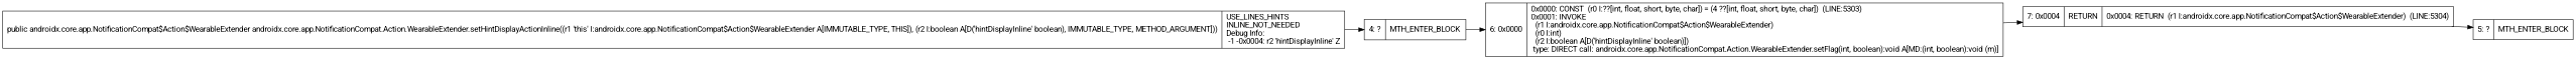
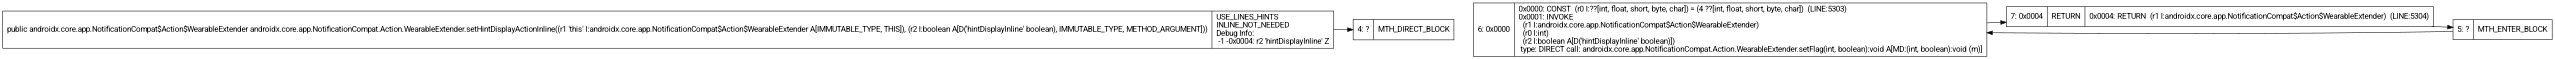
  digraph {
    fontname=Roboto
    rankdir=LR
    node [fontname=Roboto shape=record]
    edge [fontname=Roboto]
-   n1 [label="{4\:\ ?|MTH_ENTER_BLOCK\l}"]
+   n1 [label="{4\:\ ?|MTH_DIRECT_BLOCK\l}"]
    n2 [label="{6\:\ 0x0000|0x0000: CONST  (r0 I:??[int, float, short, byte, char]) = (4 ??[int, float, short, byte, char])  (LINE:5303)\l0x0001: INVOKE  \l  (r1 I:androidx.core.app.NotificationCompat$Action$WearableExtender)\l  (r0 I:int)\l  (r2 I:boolean A[D('hintDisplayInline' boolean)])\l type: DIRECT call: androidx.core.app.NotificationCompat.Action.WearableExtender.setFlag(int, boolean):void A[MD:(int, boolean):void (m)]\l}"]
    n3 [label="{7\:\ 0x0004|RETURN\l|0x0004: RETURN  (r1 I:androidx.core.app.NotificationCompat$Action$WearableExtender)  (LINE:5304)\l}"]
    n4 [label="{5\:\ ?|MTH_ENTER_BLOCK\l}"]
    n5 [label="{public androidx.core.app.NotificationCompat$Action$WearableExtender androidx.core.app.NotificationCompat.Action.WearableExtender.setHintDisplayActionInline((r1 'this' I:androidx.core.app.NotificationCompat$Action$WearableExtender A[IMMUTABLE_TYPE, THIS]), (r2 I:boolean A[D('hintDisplayInline' boolean), IMMUTABLE_TYPE, METHOD_ARGUMENT]))  | USE_LINES_HINTS\lINLINE_NOT_NEEDED\lDebug Info:\l  \-1 \-0x0004: r2 'hintDisplayInline' Z\l}"]
-   n1 -> n2
+   n4 -> n2
    n2 -> n3
    n3 -> n4
    n5 -> n1
  }
